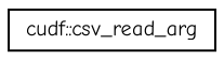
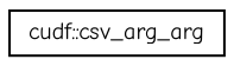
  digraph {
    rankdir=LR
    fontname="Comic Neue"
-   n1 [color=black fillcolor=white fontname="Comic Neue" fontsize=10 height=0.2 label="cudf::csv_read_arg" shape=record style=filled width=0.4]
+   n1 [color=black fillcolor=white fontname="Comic Neue" fontsize=10 height=0.2 label="cudf::csv_arg_arg" shape=record style=filled width=0.4]
  }
